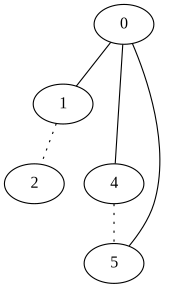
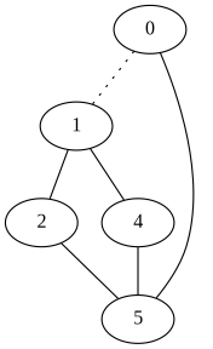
  graph {
    fontname="Liberation Serif"
    node [fontname="Liberation Serif"]
    edge [fontname="Liberation Serif"]
    n1 [label=0]
    n2 [label=1]
    n3 [label=5]
    n4 [label=2]
    n5 [label=4]
-   n1 -- n2 [style=solid]
+   n1 -- n2 [style=dotted]
    n1 -- n3 [style=solid]
-   n2 -- n4 [style=dotted]
-   n1 -- n5
-   n5 -- n3 [style=dotted]
+   n2 -- n4
+   n2 -- n5
+   n4 -- n3
+   n5 -- n3 [style=solid]
  }
